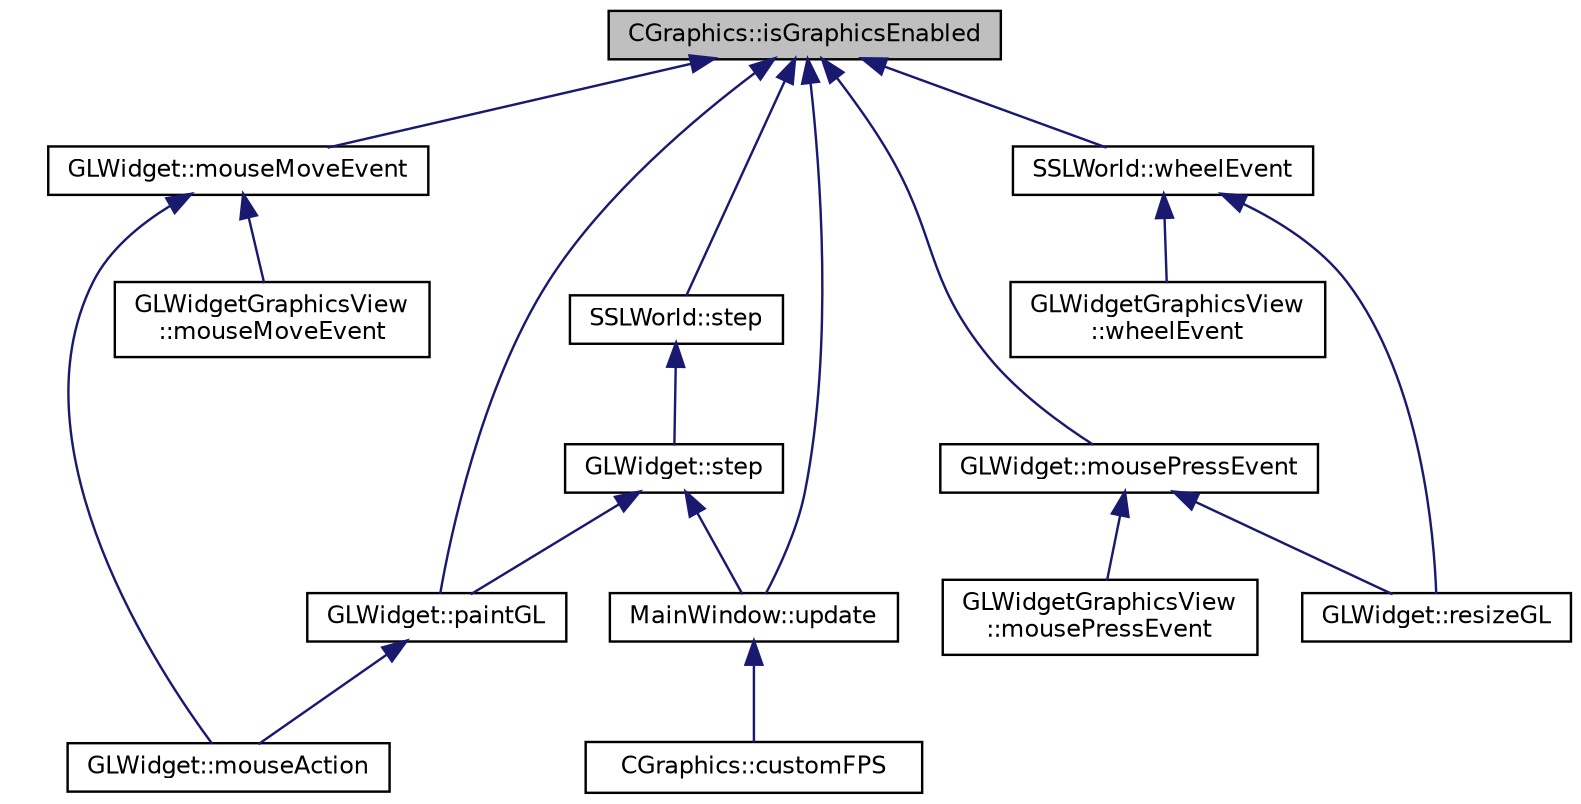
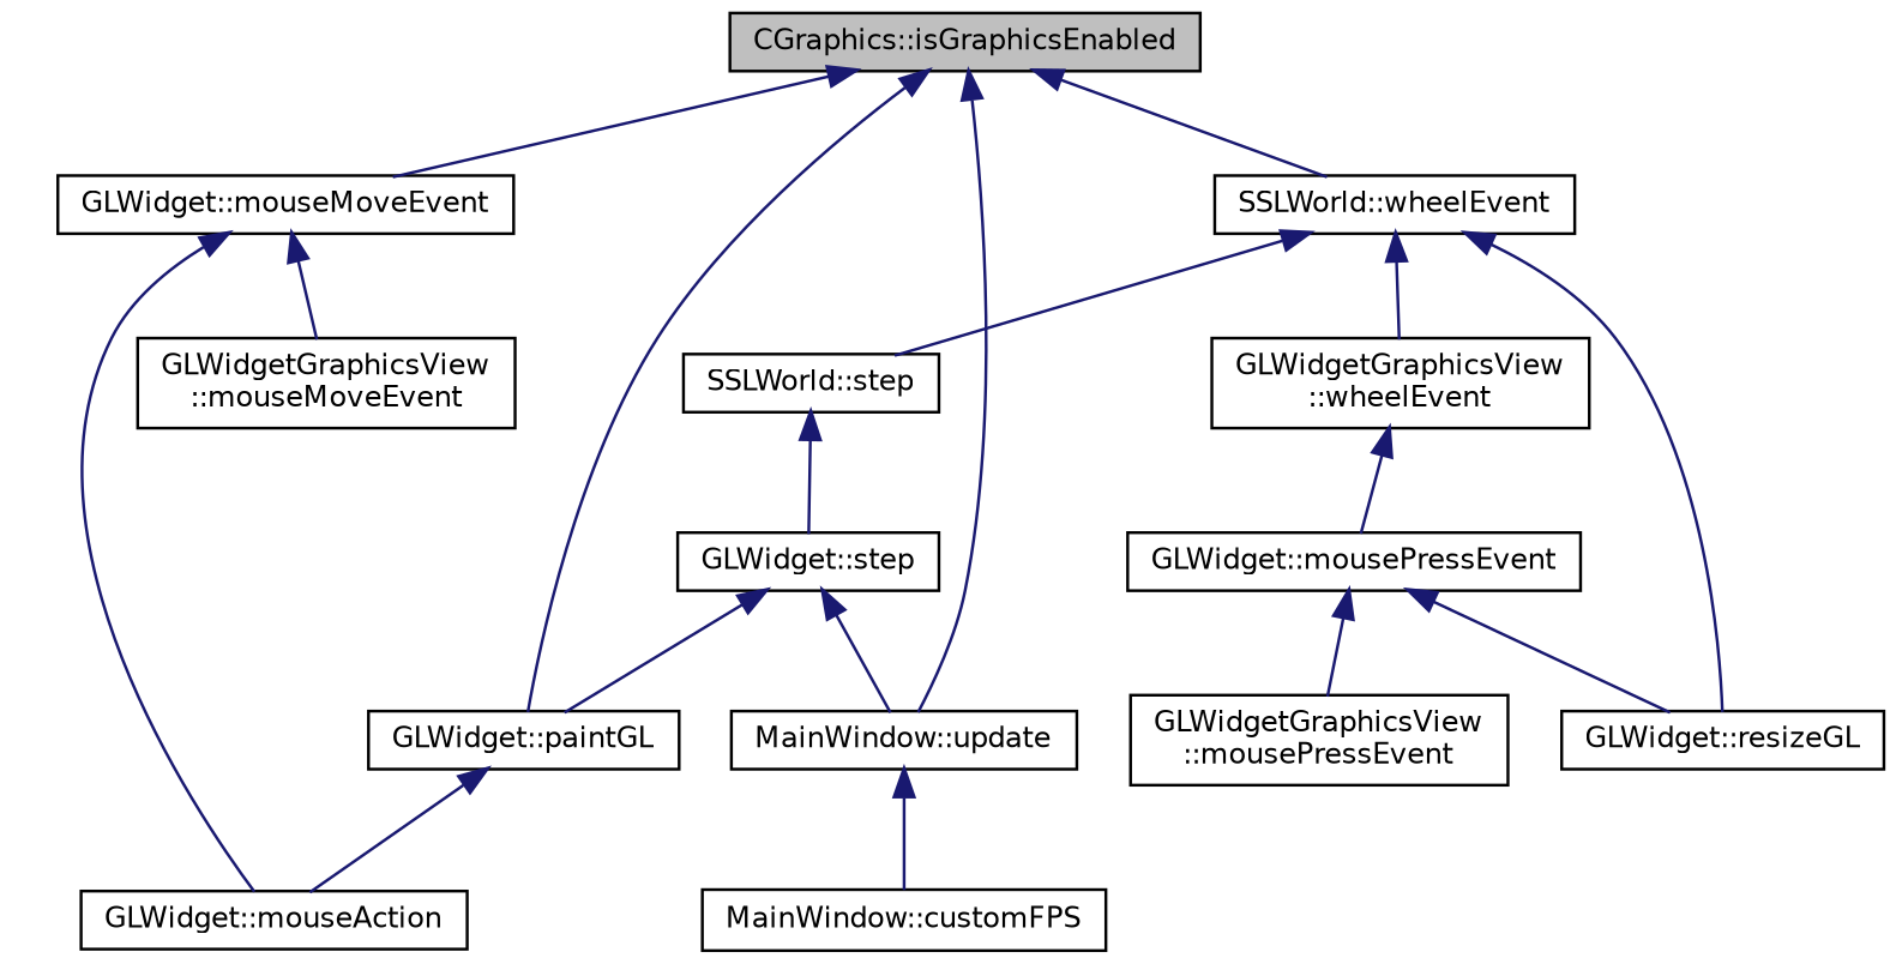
  digraph {
    rankdir=TB
    node [color=black fillcolor=white fontname=Helvetica fontsize=10 shape=record style=filled]
    edge [color=midnightblue dir=back fontname=Helvetica fontsize=10 labelfontname=Helvetica labelfontsize=10 style=solid]
    n1 [fillcolor=grey75 fontcolor=black height=0.2 label="CGraphics::isGraphicsEnabled" width=0.4]
    n2 [height=0.2 label="GLWidget::mouseMoveEvent" width=0.4]
    n3 [height=0.2 label="GLWidget::mousePressEvent" width=0.4]
    n4 [height=0.2 label="GLWidget::paintGL" width=0.4]
    n5 [height=0.2 label="SSLWorld::step" width=0.4]
    n6 [height=0.2 label="MainWindow::update" width=0.4]
    n7 [height=0.2 label="SSLWorld::wheelEvent" width=0.4]
    n8 [height=0.2 label="GLWidgetGraphicsView\l::mouseMoveEvent" width=0.4]
    n9 [height=0.2 label="GLWidget::mouseAction" width=0.4]
    n10 [height=0.2 label="GLWidgetGraphicsView\l::mousePressEvent" width=0.4]
    n11 [height=0.2 label="GLWidget::resizeGL" width=0.4]
    n12 [height=0.2 label="GLWidget::step" width=0.4]
-   n13 [height=0.2 label="CGraphics::customFPS" width=0.4]
+   n13 [height=0.2 label="MainWindow::customFPS" width=0.4]
    n14 [height=0.2 label="GLWidgetGraphicsView\l::wheelEvent" width=0.4]
    n1 -> n2
-   n1 -> n3
+   n14 -> n3
    n1 -> n4
-   n1 -> n5
+   n7 -> n5
    n1 -> n6
    n1 -> n7
    n2 -> n8
    n2 -> n9
    n3 -> n10
    n3 -> n11
    n4 -> n9
    n5 -> n12
    n6 -> n13
    n7 -> n11
    n7 -> n14
    n12 -> n4
    n12 -> n6
  }
